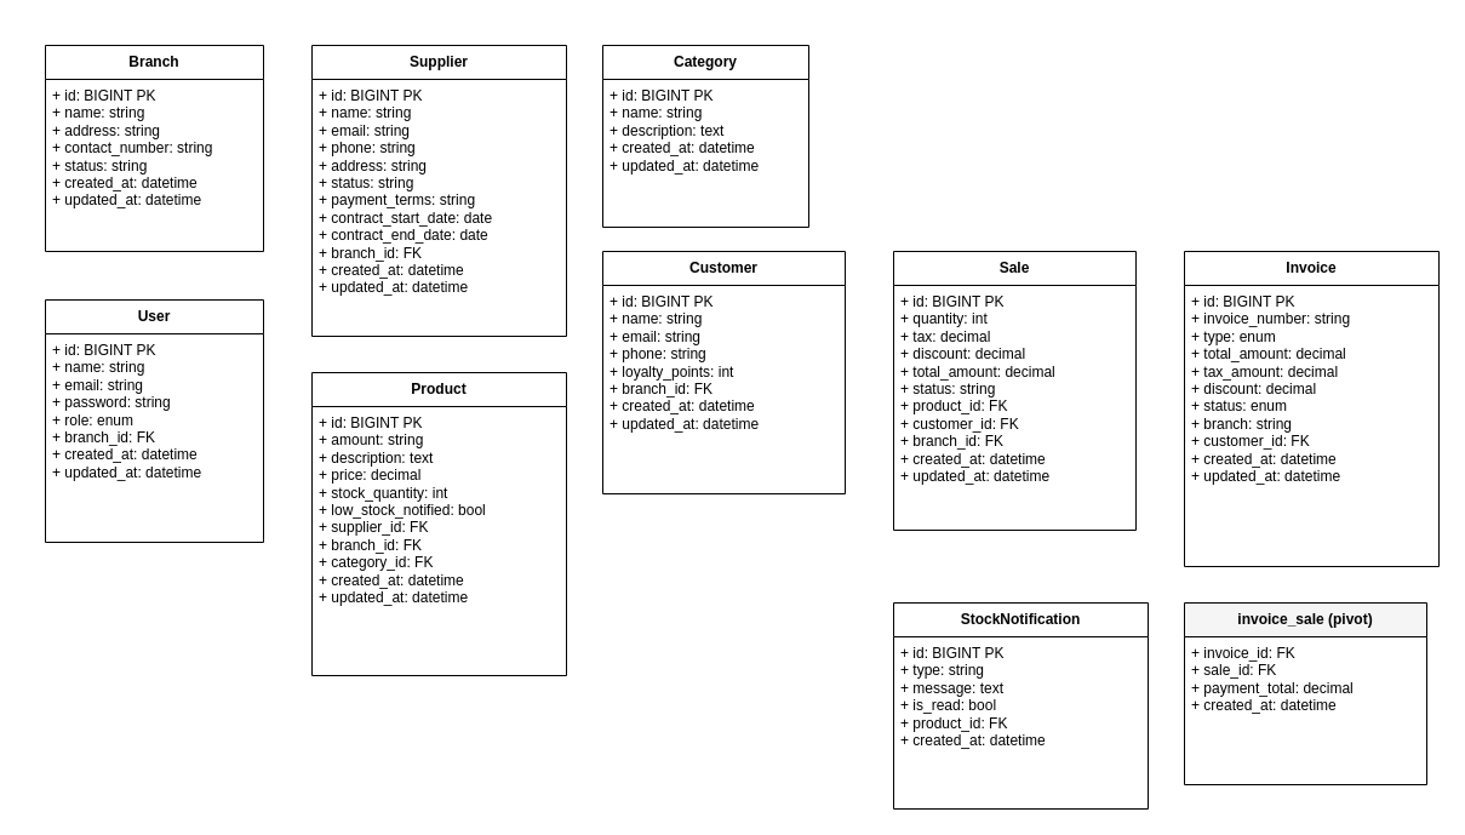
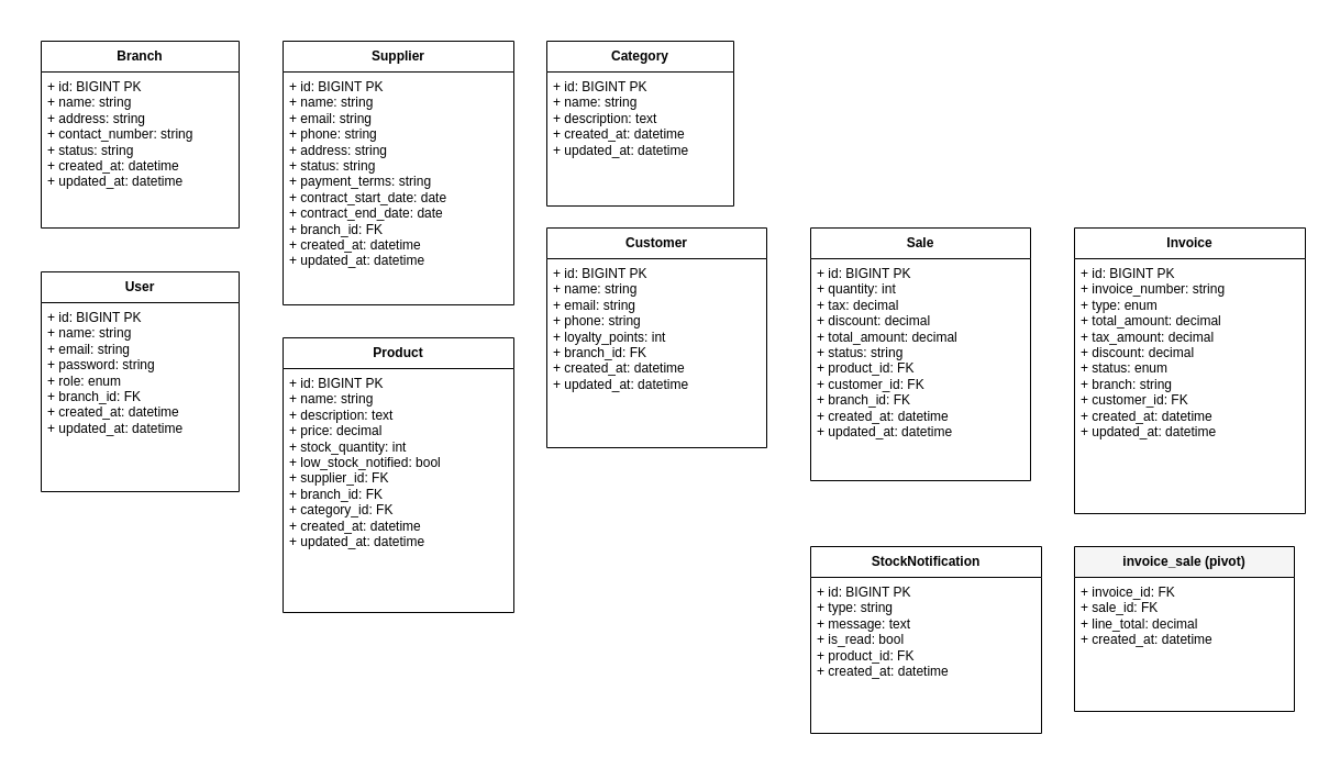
  <mxCell id="0" />
  <mxCell id="1" parent="0" />
  <mxCell id="2" value="Branch" style="swimlane;fontStyle=1;align=center;verticalAlign=top;childLayout=stackLayout;startSize=28;horizontal=1;whiteSpace=wrap;html=1;" vertex="1" parent="1"><mxGeometry x="20" y="20" width="180" height="170" as="geometry" /></mxCell>
  <mxCell id="3" value="+ id: BIGINT PK&lt;div&gt;+ name: string&lt;/div&gt;&lt;div&gt;+ address: string&lt;/div&gt;&lt;div&gt;+ contact_number: string&lt;/div&gt;&lt;div&gt;+ status: string&lt;/div&gt;&lt;div&gt;+ created_at: datetime&lt;/div&gt;&lt;div&gt;+ updated_at: datetime&lt;/div&gt;" style="text;strokeColor=none;fillColor=none;align=left;verticalAlign=top;spacingLeft=4;overflow=hidden;whiteSpace=wrap;html=1;" vertex="1" parent="2"><mxGeometry y="28" width="180" height="142" as="geometry" /></mxCell>
  <mxCell id="4" value="User" style="swimlane;fontStyle=1;align=center;verticalAlign=top;childLayout=stackLayout;startSize=28;horizontal=1;whiteSpace=wrap;html=1;" vertex="1" parent="1"><mxGeometry x="20" y="230" width="180" height="200" as="geometry" /></mxCell>
  <mxCell id="5" value="+ id: BIGINT PK&lt;div&gt;+ name: string&lt;/div&gt;&lt;div&gt;+ email: string&lt;/div&gt;&lt;div&gt;+ password: string&lt;/div&gt;&lt;div&gt;+ role: enum&lt;/div&gt;&lt;div&gt;+ branch_id: FK&lt;/div&gt;&lt;div&gt;+ created_at: datetime&lt;/div&gt;&lt;div&gt;+ updated_at: datetime&lt;/div&gt;" style="text;strokeColor=none;fillColor=none;align=left;verticalAlign=top;spacingLeft=4;overflow=hidden;whiteSpace=wrap;html=1;" vertex="1" parent="4"><mxGeometry y="28" width="180" height="172" as="geometry" /></mxCell>
  <mxCell id="6" value="Supplier" style="swimlane;fontStyle=1;align=center;verticalAlign=top;childLayout=stackLayout;startSize=28;horizontal=1;whiteSpace=wrap;html=1;" vertex="1" parent="1"><mxGeometry x="240" y="20" width="210" height="240" as="geometry" /></mxCell>
  <mxCell id="7" value="+ id: BIGINT PK&lt;div&gt;+ name: string&lt;/div&gt;&lt;div&gt;+ email: string&lt;/div&gt;&lt;div&gt;+ phone: string&lt;/div&gt;&lt;div&gt;+ address: string&lt;/div&gt;&lt;div&gt;+ status: string&lt;/div&gt;&lt;div&gt;+ payment_terms: string&lt;/div&gt;&lt;div&gt;+ contract_start_date: date&lt;/div&gt;&lt;div&gt;+ contract_end_date: date&lt;/div&gt;&lt;div&gt;+ branch_id: FK&lt;/div&gt;&lt;div&gt;+ created_at: datetime&lt;/div&gt;&lt;div&gt;+ updated_at: datetime&lt;/div&gt;" style="text;strokeColor=none;fillColor=none;align=left;verticalAlign=top;spacingLeft=4;overflow=hidden;whiteSpace=wrap;html=1;" vertex="1" parent="6"><mxGeometry y="28" width="210" height="212" as="geometry" /></mxCell>
  <mxCell id="8" value="Category" style="swimlane;fontStyle=1;align=center;verticalAlign=top;childLayout=stackLayout;startSize=28;horizontal=1;whiteSpace=wrap;html=1;" vertex="1" parent="1"><mxGeometry x="480" y="20" width="170" height="150" as="geometry" /></mxCell>
  <mxCell id="9" value="+ id: BIGINT PK&lt;div&gt;+ name: string&lt;/div&gt;&lt;div&gt;+ description: text&lt;/div&gt;&lt;div&gt;+ created_at: datetime&lt;/div&gt;&lt;div&gt;+ updated_at: datetime&lt;/div&gt;" style="text;strokeColor=none;fillColor=none;align=left;verticalAlign=top;spacingLeft=4;overflow=hidden;whiteSpace=wrap;html=1;" vertex="1" parent="8"><mxGeometry y="28" width="170" height="122" as="geometry" /></mxCell>
  <mxCell id="10" value="Product" style="swimlane;fontStyle=1;align=center;verticalAlign=top;childLayout=stackLayout;startSize=28;horizontal=1;whiteSpace=wrap;html=1;" vertex="1" parent="1"><mxGeometry x="240" y="290" width="210" height="250" as="geometry" /></mxCell>
- <mxCell id="11" value="+ id: BIGINT PK&lt;div&gt;+ amount: string&lt;/div&gt;&lt;div&gt;+ description: text&lt;/div&gt;&lt;div&gt;+ price: decimal&lt;/div&gt;&lt;div&gt;+ stock_quantity: int&lt;/div&gt;&lt;div&gt;+ low_stock_notified: bool&lt;/div&gt;&lt;div&gt;+ supplier_id: FK&lt;/div&gt;&lt;div&gt;+ branch_id: FK&lt;/div&gt;&lt;div&gt;+ category_id: FK&lt;/div&gt;&lt;div&gt;+ created_at: datetime&lt;/div&gt;&lt;div&gt;+ updated_at: datetime&lt;/div&gt;" style="text;strokeColor=none;fillColor=none;align=left;verticalAlign=top;spacingLeft=4;overflow=hidden;whiteSpace=wrap;html=1;" vertex="1" parent="10"><mxGeometry y="28" width="210" height="222" as="geometry" /></mxCell>
+ <mxCell id="11" value="+ id: BIGINT PK&lt;div&gt;+ name: string&lt;/div&gt;&lt;div&gt;+ description: text&lt;/div&gt;&lt;div&gt;+ price: decimal&lt;/div&gt;&lt;div&gt;+ stock_quantity: int&lt;/div&gt;&lt;div&gt;+ low_stock_notified: bool&lt;/div&gt;&lt;div&gt;+ supplier_id: FK&lt;/div&gt;&lt;div&gt;+ branch_id: FK&lt;/div&gt;&lt;div&gt;+ category_id: FK&lt;/div&gt;&lt;div&gt;+ created_at: datetime&lt;/div&gt;&lt;div&gt;+ updated_at: datetime&lt;/div&gt;" style="text;strokeColor=none;fillColor=none;align=left;verticalAlign=top;spacingLeft=4;overflow=hidden;whiteSpace=wrap;html=1;" vertex="1" parent="10"><mxGeometry y="28" width="210" height="222" as="geometry" /></mxCell>
  <mxCell id="12" value="Customer" style="swimlane;fontStyle=1;align=center;verticalAlign=top;childLayout=stackLayout;startSize=28;horizontal=1;whiteSpace=wrap;html=1;" vertex="1" parent="1"><mxGeometry x="480" y="190" width="200" height="200" as="geometry" /></mxCell>
  <mxCell id="13" value="+ id: BIGINT PK&lt;div&gt;+ name: string&lt;/div&gt;&lt;div&gt;+ email: string&lt;/div&gt;&lt;div&gt;+ phone: string&lt;/div&gt;&lt;div&gt;+ loyalty_points: int&lt;/div&gt;&lt;div&gt;+ branch_id: FK&lt;/div&gt;&lt;div&gt;+ created_at: datetime&lt;/div&gt;&lt;div&gt;+ updated_at: datetime&lt;/div&gt;" style="text;strokeColor=none;fillColor=none;align=left;verticalAlign=top;spacingLeft=4;overflow=hidden;whiteSpace=wrap;html=1;" vertex="1" parent="12"><mxGeometry y="28" width="200" height="172" as="geometry" /></mxCell>
  <mxCell id="14" value="Sale" style="swimlane;fontStyle=1;align=center;verticalAlign=top;childLayout=stackLayout;startSize=28;horizontal=1;whiteSpace=wrap;html=1;" vertex="1" parent="1"><mxGeometry x="720" y="190" width="200" height="230" as="geometry" /></mxCell>
  <mxCell id="15" value="+ id: BIGINT PK&lt;div&gt;+ quantity: int&lt;/div&gt;&lt;div&gt;+ tax: decimal&lt;/div&gt;&lt;div&gt;+ discount: decimal&lt;/div&gt;&lt;div&gt;+ total_amount: decimal&lt;/div&gt;&lt;div&gt;+ status: string&lt;/div&gt;&lt;div&gt;+ product_id: FK&lt;/div&gt;&lt;div&gt;+ customer_id: FK&lt;/div&gt;&lt;div&gt;+ branch_id: FK&lt;/div&gt;&lt;div&gt;+ created_at: datetime&lt;/div&gt;&lt;div&gt;+ updated_at: datetime&lt;/div&gt;" style="text;strokeColor=none;fillColor=none;align=left;verticalAlign=top;spacingLeft=4;overflow=hidden;whiteSpace=wrap;html=1;" vertex="1" parent="14"><mxGeometry y="28" width="200" height="202" as="geometry" /></mxCell>
  <mxCell id="16" value="Invoice" style="swimlane;fontStyle=1;align=center;verticalAlign=top;childLayout=stackLayout;startSize=28;horizontal=1;whiteSpace=wrap;html=1;" vertex="1" parent="1"><mxGeometry x="960" y="190" width="210" height="260" as="geometry" /></mxCell>
  <mxCell id="17" value="+ id: BIGINT PK&lt;div&gt;+ invoice_number: string&lt;/div&gt;&lt;div&gt;+ type: enum&lt;/div&gt;&lt;div&gt;+ total_amount: decimal&lt;/div&gt;&lt;div&gt;+ tax_amount: decimal&lt;/div&gt;&lt;div&gt;+ discount: decimal&lt;/div&gt;&lt;div&gt;+ status: enum&lt;/div&gt;&lt;div&gt;+ branch: string&lt;/div&gt;&lt;div&gt;+ customer_id: FK&lt;/div&gt;&lt;div&gt;+ created_at: datetime&lt;/div&gt;&lt;div&gt;+ updated_at: datetime&lt;/div&gt;" style="text;strokeColor=none;fillColor=none;align=left;verticalAlign=top;spacingLeft=4;overflow=hidden;whiteSpace=wrap;html=1;" vertex="1" parent="16"><mxGeometry y="28" width="210" height="232" as="geometry" /></mxCell>
  <mxCell id="18" value="invoice_sale (pivot)" style="swimlane;fontStyle=1;align=center;verticalAlign=top;childLayout=stackLayout;startSize=28;horizontal=1;whiteSpace=wrap;html=1;fillColor=#f5f5f5;" vertex="1" parent="1"><mxGeometry x="960" y="480" width="200" height="150" as="geometry" /></mxCell>
- <mxCell id="19" value="+ invoice_id: FK&lt;div&gt;+ sale_id: FK&lt;/div&gt;&lt;div&gt;+ payment_total: decimal&lt;/div&gt;&lt;div&gt;+ created_at: datetime&lt;/div&gt;" style="text;strokeColor=none;fillColor=none;align=left;verticalAlign=top;spacingLeft=4;overflow=hidden;whiteSpace=wrap;html=1;" vertex="1" parent="18"><mxGeometry y="28" width="200" height="122" as="geometry" /></mxCell>
+ <mxCell id="19" value="+ invoice_id: FK&lt;div&gt;+ sale_id: FK&lt;/div&gt;&lt;div&gt;+ line_total: decimal&lt;/div&gt;&lt;div&gt;+ created_at: datetime&lt;/div&gt;" style="text;strokeColor=none;fillColor=none;align=left;verticalAlign=top;spacingLeft=4;overflow=hidden;whiteSpace=wrap;html=1;" vertex="1" parent="18"><mxGeometry y="28" width="200" height="122" as="geometry" /></mxCell>
  <mxCell id="20" value="StockNotification" style="swimlane;fontStyle=1;align=center;verticalAlign=top;childLayout=stackLayout;startSize=28;horizontal=1;whiteSpace=wrap;html=1;" vertex="1" parent="1"><mxGeometry x="720" y="480" width="210" height="170" as="geometry" /></mxCell>
  <mxCell id="21" value="+ id: BIGINT PK&lt;div&gt;+ type: string&lt;/div&gt;&lt;div&gt;+ message: text&lt;/div&gt;&lt;div&gt;+ is_read: bool&lt;/div&gt;&lt;div&gt;+ product_id: FK&lt;/div&gt;&lt;div&gt;+ created_at: datetime&lt;/div&gt;" style="text;strokeColor=none;fillColor=none;align=left;verticalAlign=top;spacingLeft=4;overflow=hidden;whiteSpace=wrap;html=1;" vertex="1" parent="20"><mxGeometry y="28" width="210" height="142" as="geometry" /></mxCell>
  <mxCell id="22" edge="1" parent="1" source="2" target="4" style="endArrow=block;startArrow=diamondThin;startFill=0;" />
  <mxCell id="23" edge="1" parent="1" source="2" target="6" style="endArrow=block;startArrow=diamondThin;startFill=0;" />
  <mxCell id="24" edge="1" parent="1" source="2" target="14" style="endArrow=block;startArrow=diamondThin;startFill=0;" />
  <mxCell id="25" edge="1" parent="1" source="6" target="10" style="endArrow=open;" />
  <mxCell id="26" edge="1" parent="1" source="8" target="10" style="endArrow=block;" />
  <mxCell id="27" edge="1" parent="1" source="10" target="14" style="endArrow=block;" />
  <mxCell id="28" edge="1" parent="1" source="12" target="16" style="endArrow=block;" />
  <mxCell id="29" edge="1" parent="1" source="14" target="18" style="dashed=1;endArrow=open;" />
  <mxCell id="30" edge="1" parent="1" source="16" target="18" style="dashed=1;endArrow=open;" />
  <mxCell id="31" edge="1" parent="1" source="10" target="20" style="endArrow=block;" />
